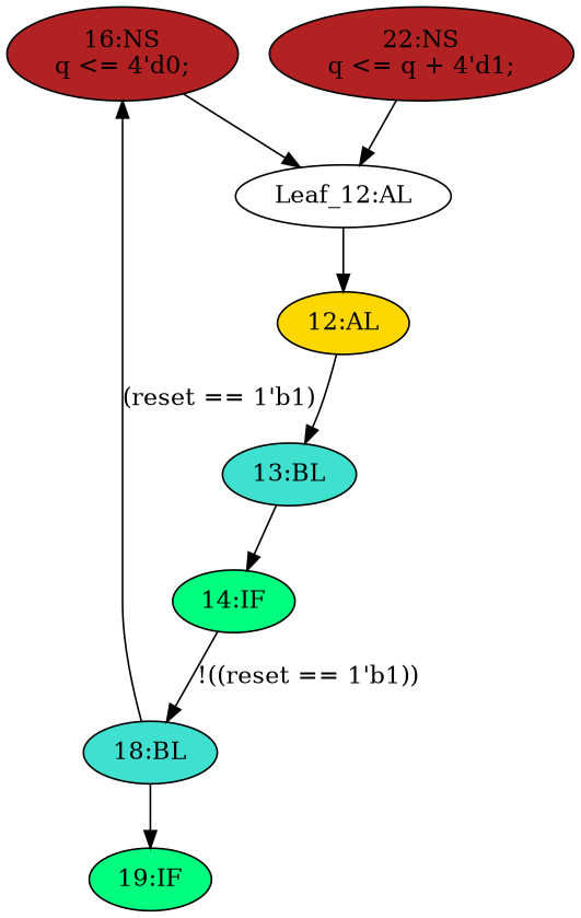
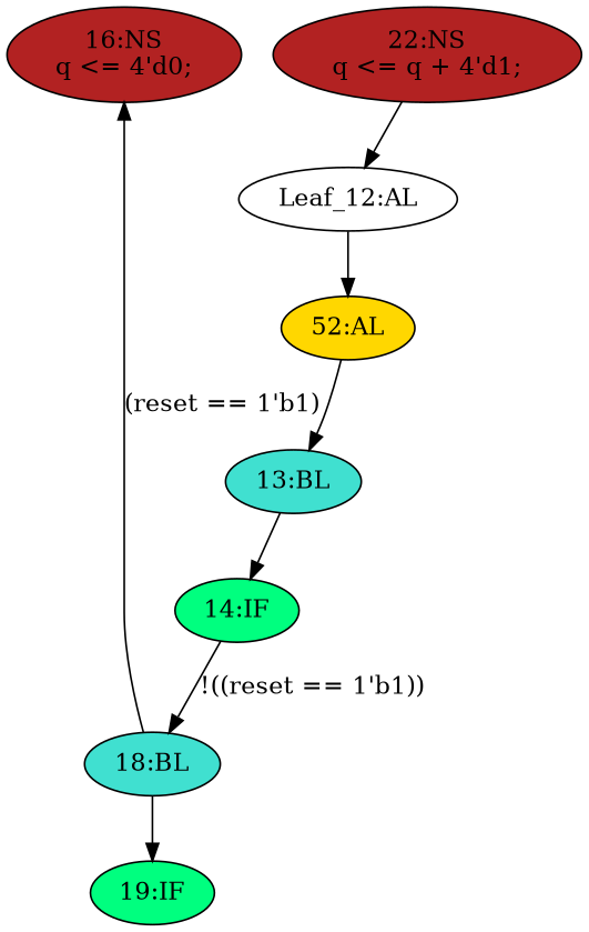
  strict digraph {
    node [fillcolor=firebrick statements="[]" style=filled typ=NonblockingSubstitution]
    edge [cond="[]" lineno=None]
    n1 [ast="<pyverilog.vparser.ast.NonblockingSubstitution object at 0x7f4a8c956750>" label="16:NS\nq <= 4'd0;" statements="[<pyverilog.vparser.ast.NonblockingSubstitution object at 0x7f4a8c956750>]"]
    n2 [def_var="['q']" label="Leaf_12:AL" fillcolor="" statements="" style="" typ=""]
-   n3 [ast="<pyverilog.vparser.ast.Always object at 0x7f4a8cc75390>" clk_sens=True fillcolor=gold label="12:AL" sens="['clk']" typ=Always use_var="['reset', 'q', 'slowena']"]
+   n3 [ast="<pyverilog.vparser.ast.Always object at 0x7f4a8cc75390>" clk_sens=True fillcolor=gold label="52:AL" sens="['clk']" typ=Always use_var="['reset', 'q', 'slowena']"]
    n4 [ast="<pyverilog.vparser.ast.Block object at 0x7f4a8cc750d0>" fillcolor=turquoise label="13:BL" typ=Block]
    n5 [ast="<pyverilog.vparser.ast.IfStatement object at 0x7f4a8c94e550>" fillcolor=springgreen label="19:IF" typ=IfStatement]
    n6 [ast="<pyverilog.vparser.ast.NonblockingSubstitution object at 0x7f4a8c9b1550>" label="22:NS\nq <= q + 4'd1;" statements="[<pyverilog.vparser.ast.NonblockingSubstitution object at 0x7f4a8c9b1550>]"]
    n7 [ast="<pyverilog.vparser.ast.IfStatement object at 0x7f4a8c956bd0>" fillcolor=springgreen label="14:IF" typ=IfStatement]
    n8 [ast="<pyverilog.vparser.ast.Block object at 0x7f4a8c956810>" fillcolor=turquoise label="18:BL" typ=Block]
-   n1 -> n2
    n2 -> n3 [cond="" lineno=""]
    n3 -> n4
    n4 -> n7
    n6 -> n2
    n7 -> n8 [cond="['reset']" label="!((reset == 1'b1))" lineno=14]
    n8 -> n1 [cond="['reset']" label="(reset == 1'b1)" lineno=14]
    n8 -> n5
  }
